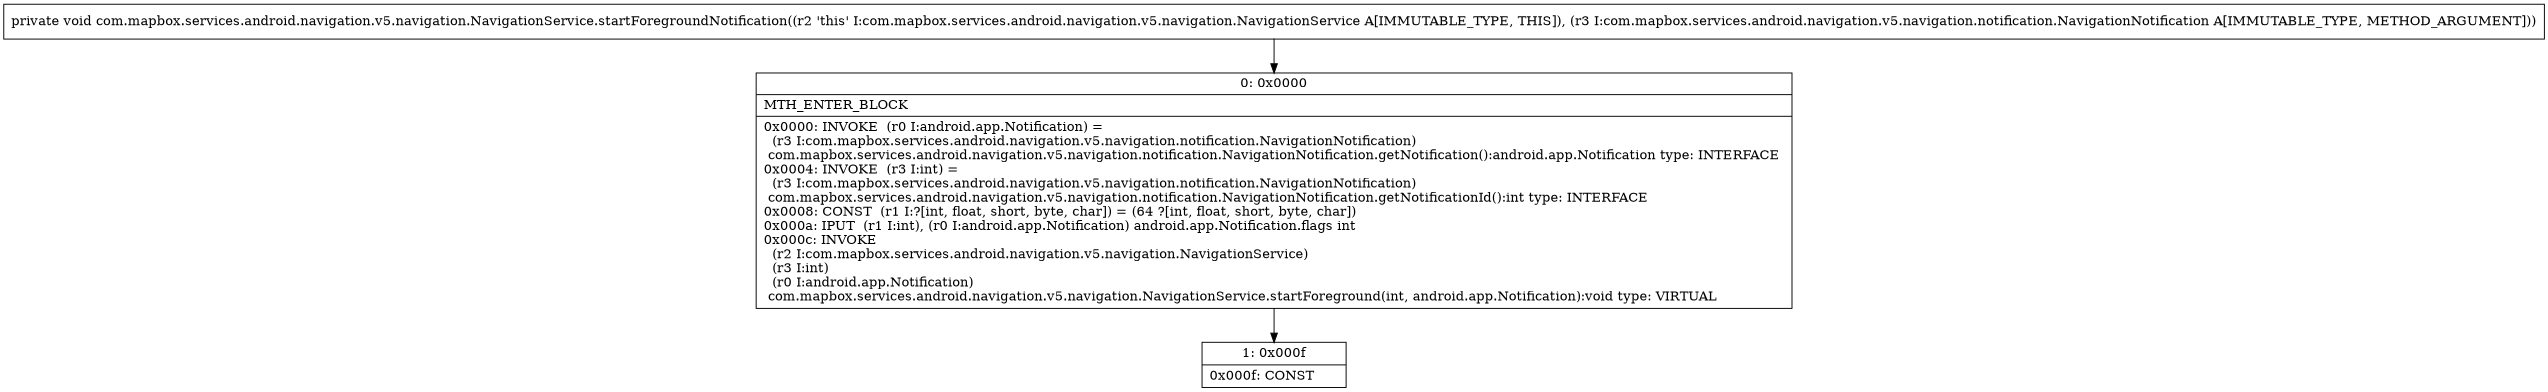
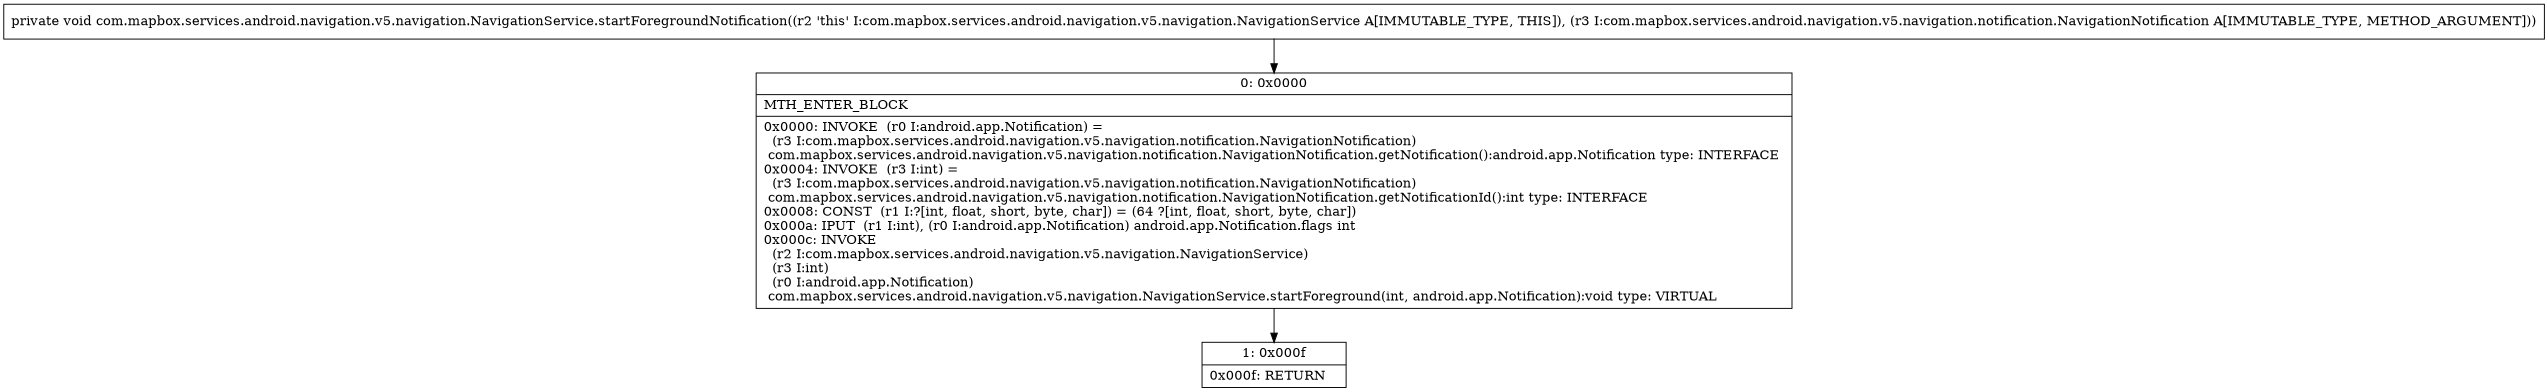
  digraph {
    node [shape=record]
    n1 [label="{0\:\ 0x0000|MTH_ENTER_BLOCK\l|0x0000: INVOKE  (r0 I:android.app.Notification) = \l  (r3 I:com.mapbox.services.android.navigation.v5.navigation.notification.NavigationNotification)\l com.mapbox.services.android.navigation.v5.navigation.notification.NavigationNotification.getNotification():android.app.Notification type: INTERFACE \l0x0004: INVOKE  (r3 I:int) = \l  (r3 I:com.mapbox.services.android.navigation.v5.navigation.notification.NavigationNotification)\l com.mapbox.services.android.navigation.v5.navigation.notification.NavigationNotification.getNotificationId():int type: INTERFACE \l0x0008: CONST  (r1 I:?[int, float, short, byte, char]) = (64 ?[int, float, short, byte, char]) \l0x000a: IPUT  (r1 I:int), (r0 I:android.app.Notification) android.app.Notification.flags int \l0x000c: INVOKE  \l  (r2 I:com.mapbox.services.android.navigation.v5.navigation.NavigationService)\l  (r3 I:int)\l  (r0 I:android.app.Notification)\l com.mapbox.services.android.navigation.v5.navigation.NavigationService.startForeground(int, android.app.Notification):void type: VIRTUAL \l}"]
-   n2 [label="{1\:\ 0x000f|0x000f: CONST   \l}"]
+   n2 [label="{1\:\ 0x000f|0x000f: RETURN   \l}"]
    n3 [label="{private void com.mapbox.services.android.navigation.v5.navigation.NavigationService.startForegroundNotification((r2 'this' I:com.mapbox.services.android.navigation.v5.navigation.NavigationService A[IMMUTABLE_TYPE, THIS]), (r3 I:com.mapbox.services.android.navigation.v5.navigation.notification.NavigationNotification A[IMMUTABLE_TYPE, METHOD_ARGUMENT])) }"]
    n1 -> n2
    n3 -> n1
  }
